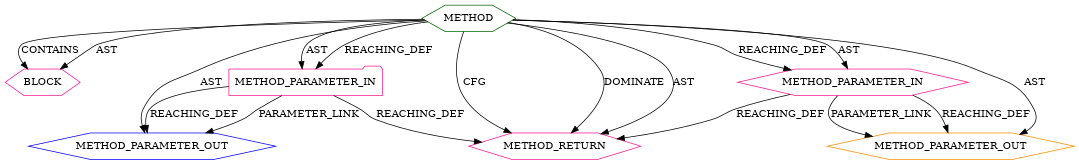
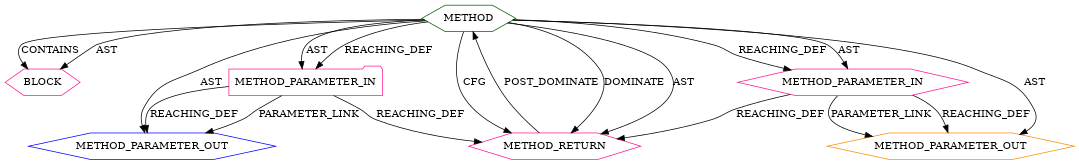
  digraph {
    node [CODE="<empty>" ORDER=1 TYPE_FULL_NAME=ANY color=deeppink shape=hexagon EVALUATION_STRATEGY=BY_VALUE IS_VARIADIC=false]
    n1 [ARGUMENT_INDEX=1 label=BLOCK EVALUATION_STRATEGY="" IS_VARIADIC=""]
    n2 [CODE=p1 INDEX=1 NAME=p1 label=METHOD_PARAMETER_IN shape=folder]
    n3 [CODE=p1 INDEX=1 NAME=p1 color=blue label=METHOD_PARAMETER_OUT]
    n4 [CODE=RET ORDER=2 label=METHOD_RETURN IS_VARIADIC=""]
    n5 [AST_PARENT_FULL_NAME="<global>" AST_PARENT_TYPE=NAMESPACE_BLOCK FILENAME="<empty>" FULL_NAME=rcu_assign_pointer IS_EXTERNAL=true NAME=rcu_assign_pointer ORDER=0 color=darkgreen label=METHOD TYPE_FULL_NAME="" EVALUATION_STRATEGY="" IS_VARIADIC=""]
    n6 [CODE=p2 INDEX=2 NAME=p2 ORDER=2 label=METHOD_PARAMETER_IN]
    n7 [CODE=p2 INDEX=2 NAME=p2 ORDER=2 color=darkorange label=METHOD_PARAMETER_OUT]
    n2 -> n3 [label=PARAMETER_LINK]
    n2 -> n3 [VARIABLE=p1 label=REACHING_DEF]
    n2 -> n4 [VARIABLE=p1 label=REACHING_DEF]
+   n4 -> n5 [label=POST_DOMINATE]
    n5 -> n1 [label=CONTAINS]
    n5 -> n1 [label=AST]
    n5 -> n2 [label=AST]
    n5 -> n2 [label=REACHING_DEF]
    n5 -> n3 [label=AST]
    n5 -> n4 [label=DOMINATE]
    n5 -> n4 [label=AST]
    n5 -> n4 [label=CFG]
    n5 -> n6 [label=REACHING_DEF]
    n5 -> n6 [label=AST]
    n5 -> n7 [label=AST]
    n6 -> n4 [VARIABLE=p2 label=REACHING_DEF]
    n6 -> n7 [VARIABLE=p2 label=REACHING_DEF]
    n6 -> n7 [label=PARAMETER_LINK]
  }
